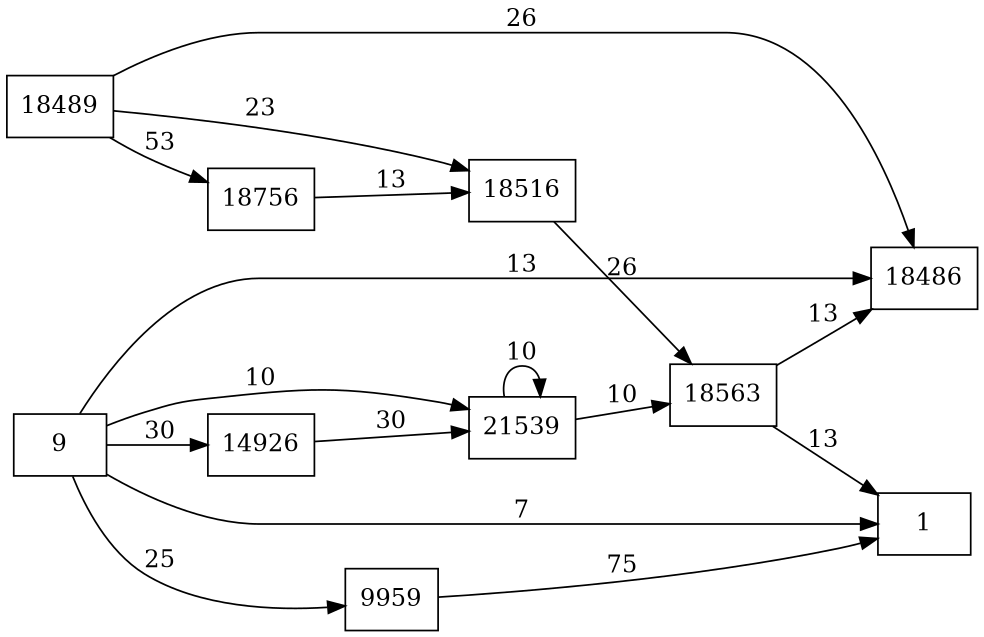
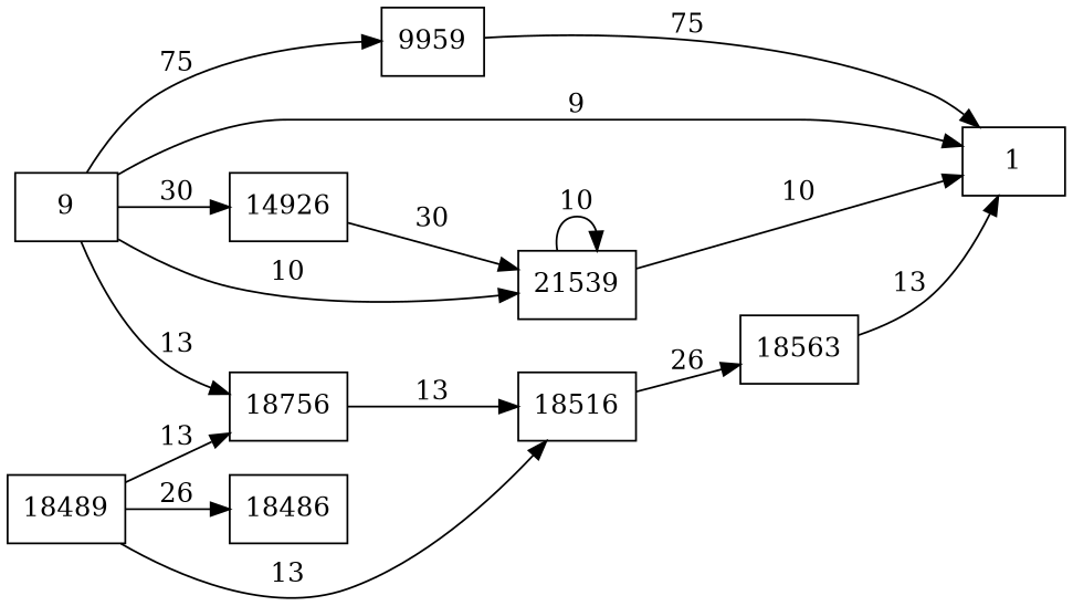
  digraph {
    rankdir=LR
    node [shape=rectangle]
    n1 [label=9959]
    1
    14926
    21539
    18489
    18486
    18516
    18756
    18563
    n10 [label=9]
    n1 -> 1 [label=75]
    14926 -> 21539 [label=30]
-   21539 -> 18563 [label=10]
+   21539 -> 1 [label=10]
    21539 -> 21539 [label=10]
    18489 -> 18486 [label=26]
-   18489 -> 18516 [label=23]
-   18489 -> 18756 [label=53]
+   18489 -> 18516 [label=13]
+   18489 -> 18756 [label=13]
    18516 -> 18563 [label=26]
    18756 -> 18516 [label=13]
    18563 -> 1 [label=13]
-   18563 -> 18486 [label=13]
-   n10 -> n1 [label=25]
-   n10 -> 1 [label=7]
+   n10 -> n1 [label=75]
+   n10 -> 1 [label=9]
    n10 -> 14926 [label=30]
    n10 -> 21539 [label=10]
-   n10 -> 18486 [label=13]
+   n10 -> 18756 [label=13]
  }
